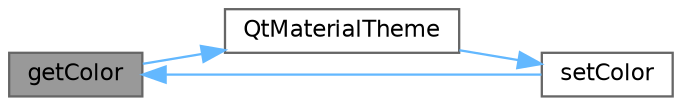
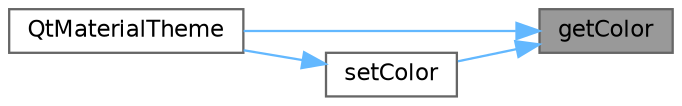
  digraph {
    rankdir=LR
    node [color=grey40 fillcolor=white fontname=Helvetica fontsize=10 shape=box style=filled]
    edge [color=steelblue1 fontname=Helvetica fontsize=10 labelfontname=Helvetica labelfontsize=10 style=solid]
    n1 [color=gray40 fillcolor=grey60 fontcolor=black height=0.2 label=getColor width=0.4]
    n2 [height=0.2 label=QtMaterialTheme width=0.4]
    n3 [height=0.2 label=setColor width=0.4]
-   n1 -> n2
+   n2 -> n1
    n2 -> n3
    n3 -> n1
  }
